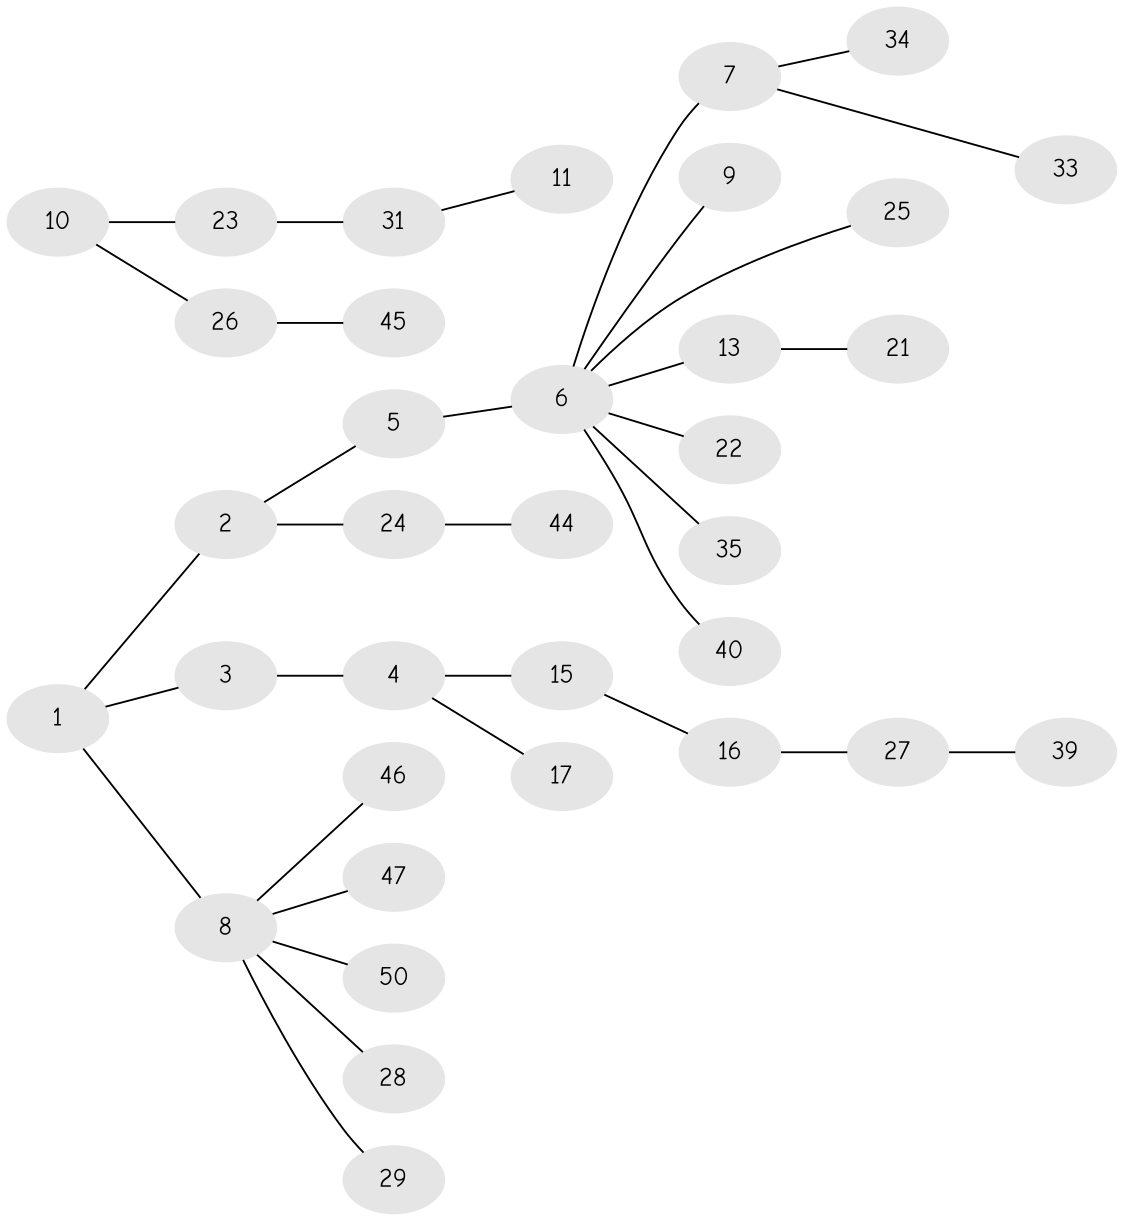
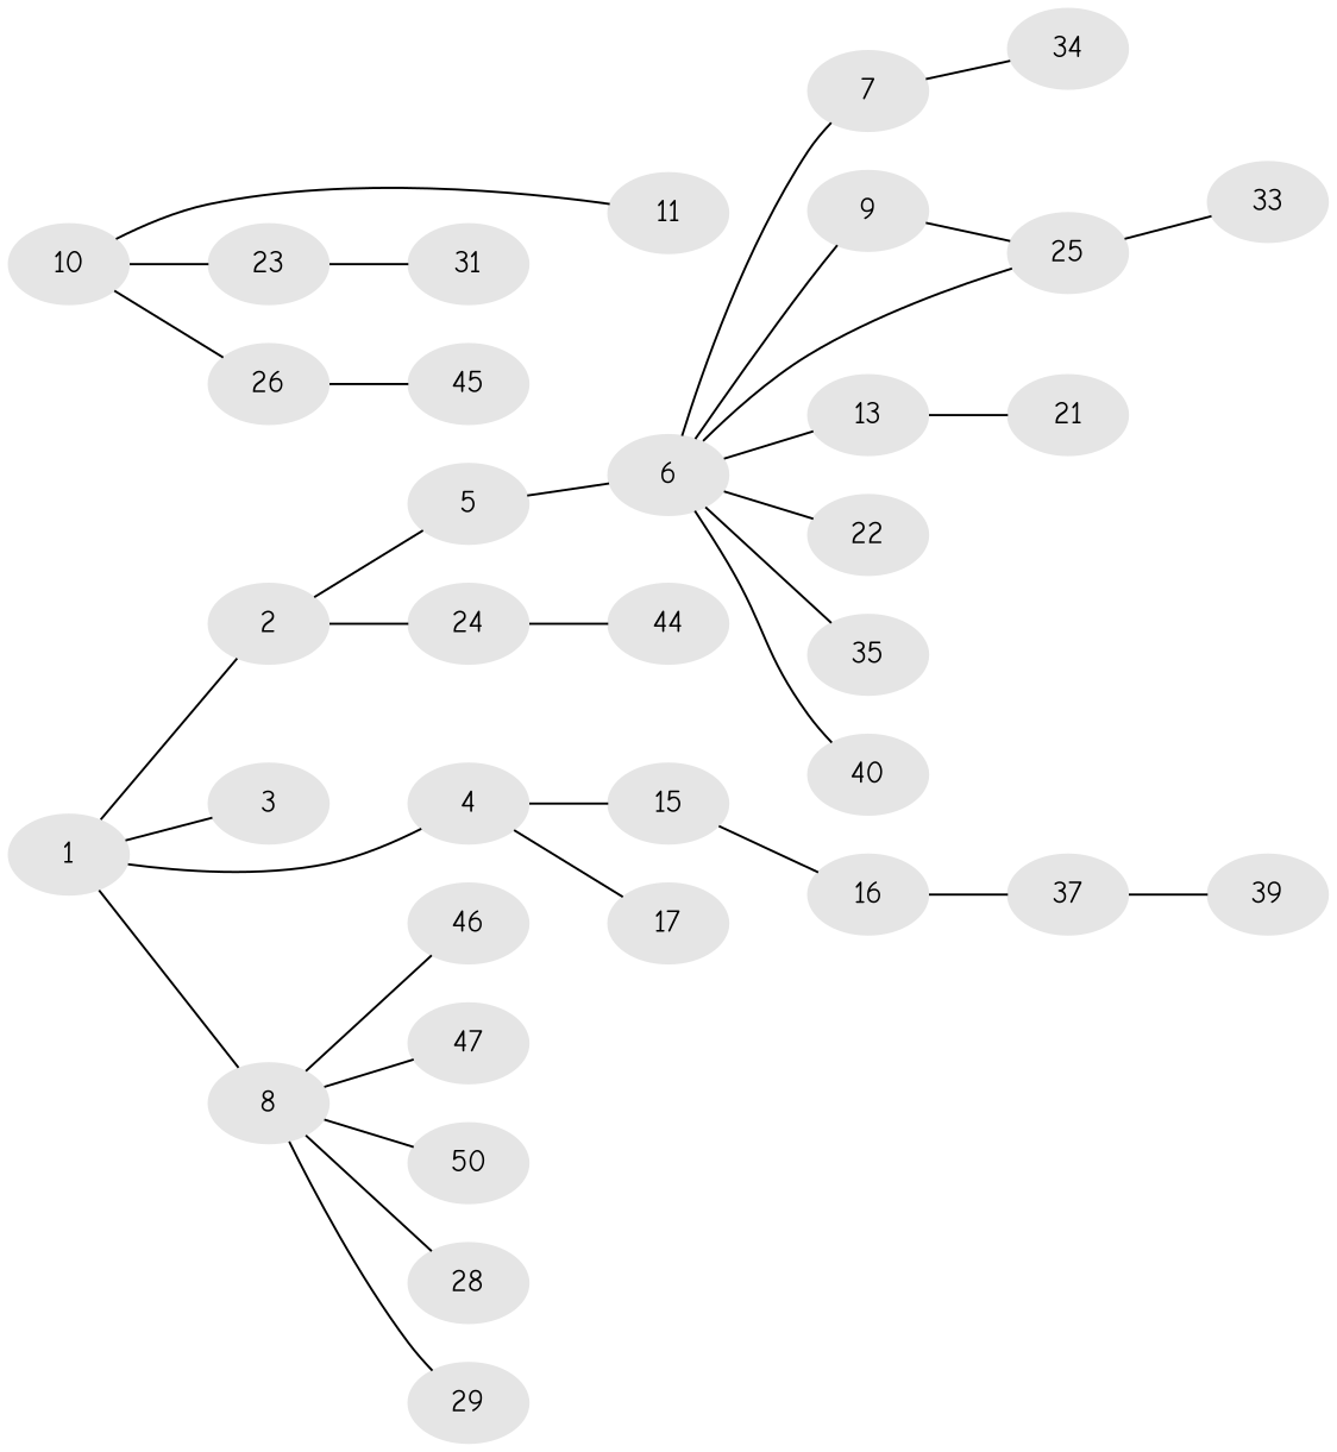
  graph {
    fontname="Comic Neue"
    rankdir=LR
    node [color=gray90 fontname="Comic Neue" style=filled]
    edge [fontname="Comic Neue"]
    2 [super="+19"]
    5 [super="+30"]
    24
    1
    3 [super="+27"]
    8 [super="+18"]
    4 [super="+38"]
    6 [super="+12"]
    28 [super="+49"]
    29
    46 [super="+51"]
    47
    50
    44
    15 [super="+36"]
    17
    16
    7
    9 [super="+32"]
    13 [super="+20"]
    22
    35
    40
    25 [super="+42"]
    33
    34
    10 [super="+43"]
    11 [super="+14"]
    23 [super="+48"]
    26 [super="+41"]
    21
    31
    45
-   37 [label=27]
+   37
    39
    2 -- 5
    2 -- 24
    5 -- 6
    24 -- 44
    1 -- 2
    1 -- 3
    1 -- 8
-   3 -- 4
+   1 -- 4
    8 -- 28
    8 -- 29
    8 -- 46
    8 -- 47
    8 -- 50
    4 -- 15
    4 -- 17
    6 -- 7
    6 -- 9
    6 -- 13
    6 -- 22
    6 -- 35
    6 -- 40
    6 -- 25
    15 -- 16
    16 -- 37
-   7 -- 33
+   25 -- 33
    7 -- 34
+   9 -- 25
    13 -- 21
-   31 -- 11
+   10 -- 11
    10 -- 23
    10 -- 26
    23 -- 31
    26 -- 45
    37 -- 39
  }
